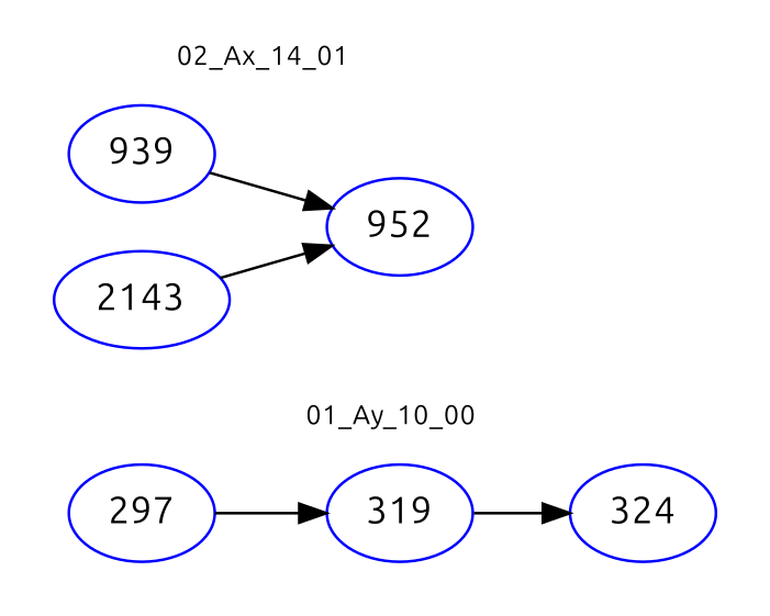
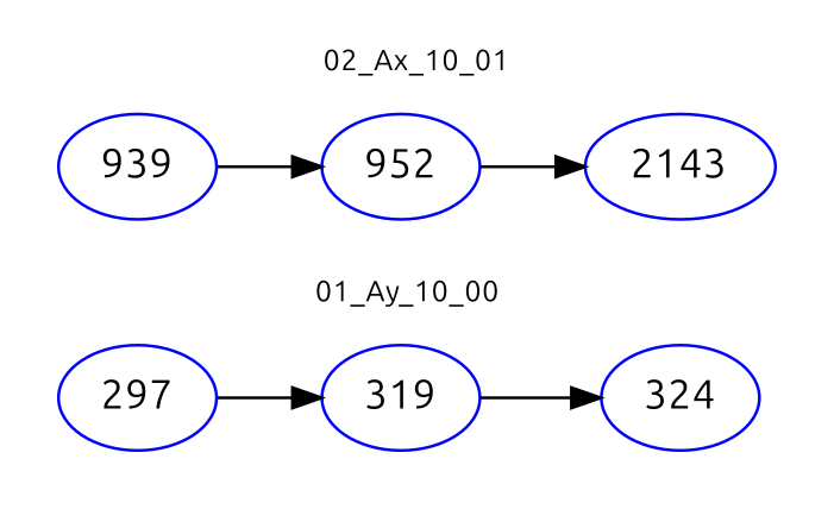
  digraph {
    fontname=Ubuntu
    rankdir=LR
    node [color=blue fontname=Ubuntu]
    edge [color=black fontname=Ubuntu]
    n1 [label=319]
    n2 [label=297]
    n3 [label=324]
    n4 [label=952]
    n5 [label=939]
    n6 [label=2143]
    subgraph cluster_1 {
      color=white
      fontsize=10
      label="01_Ay_10_00"
      n1
      n2
      n3
    }
    subgraph cluster_2 {
      color=white
      fontsize=10
-     label="02_Ax_14_01"
+     label="02_Ax_10_01"
      n4
      n5
      n6
    }
    n1 -> n3
    n2 -> n1
-   n6 -> n4
+   n4 -> n6
    n5 -> n4
  }
